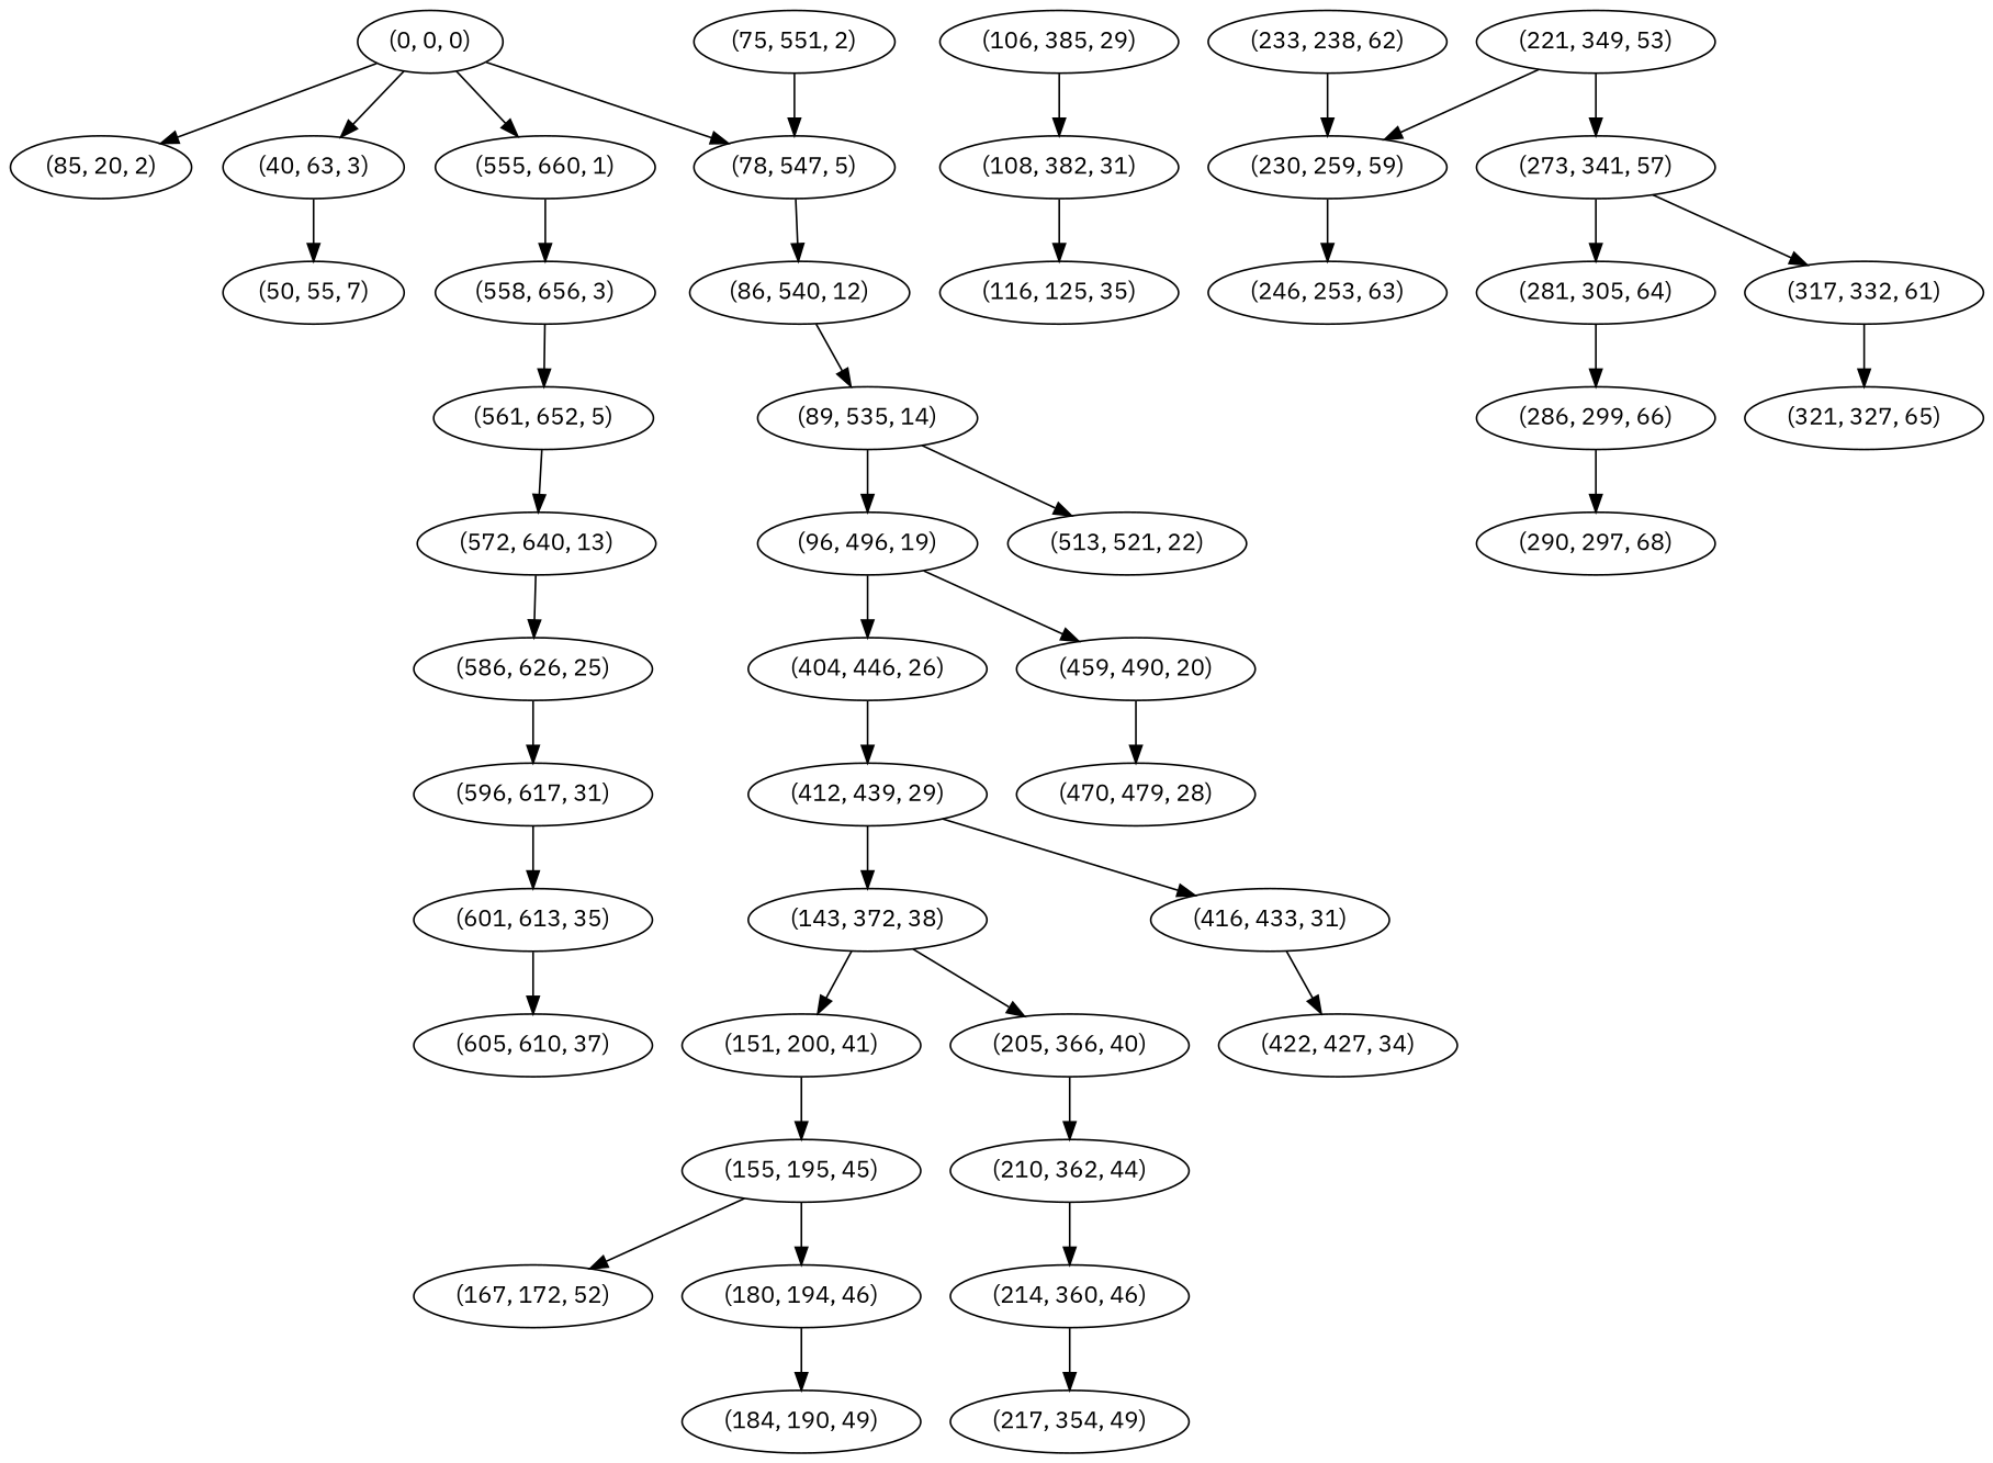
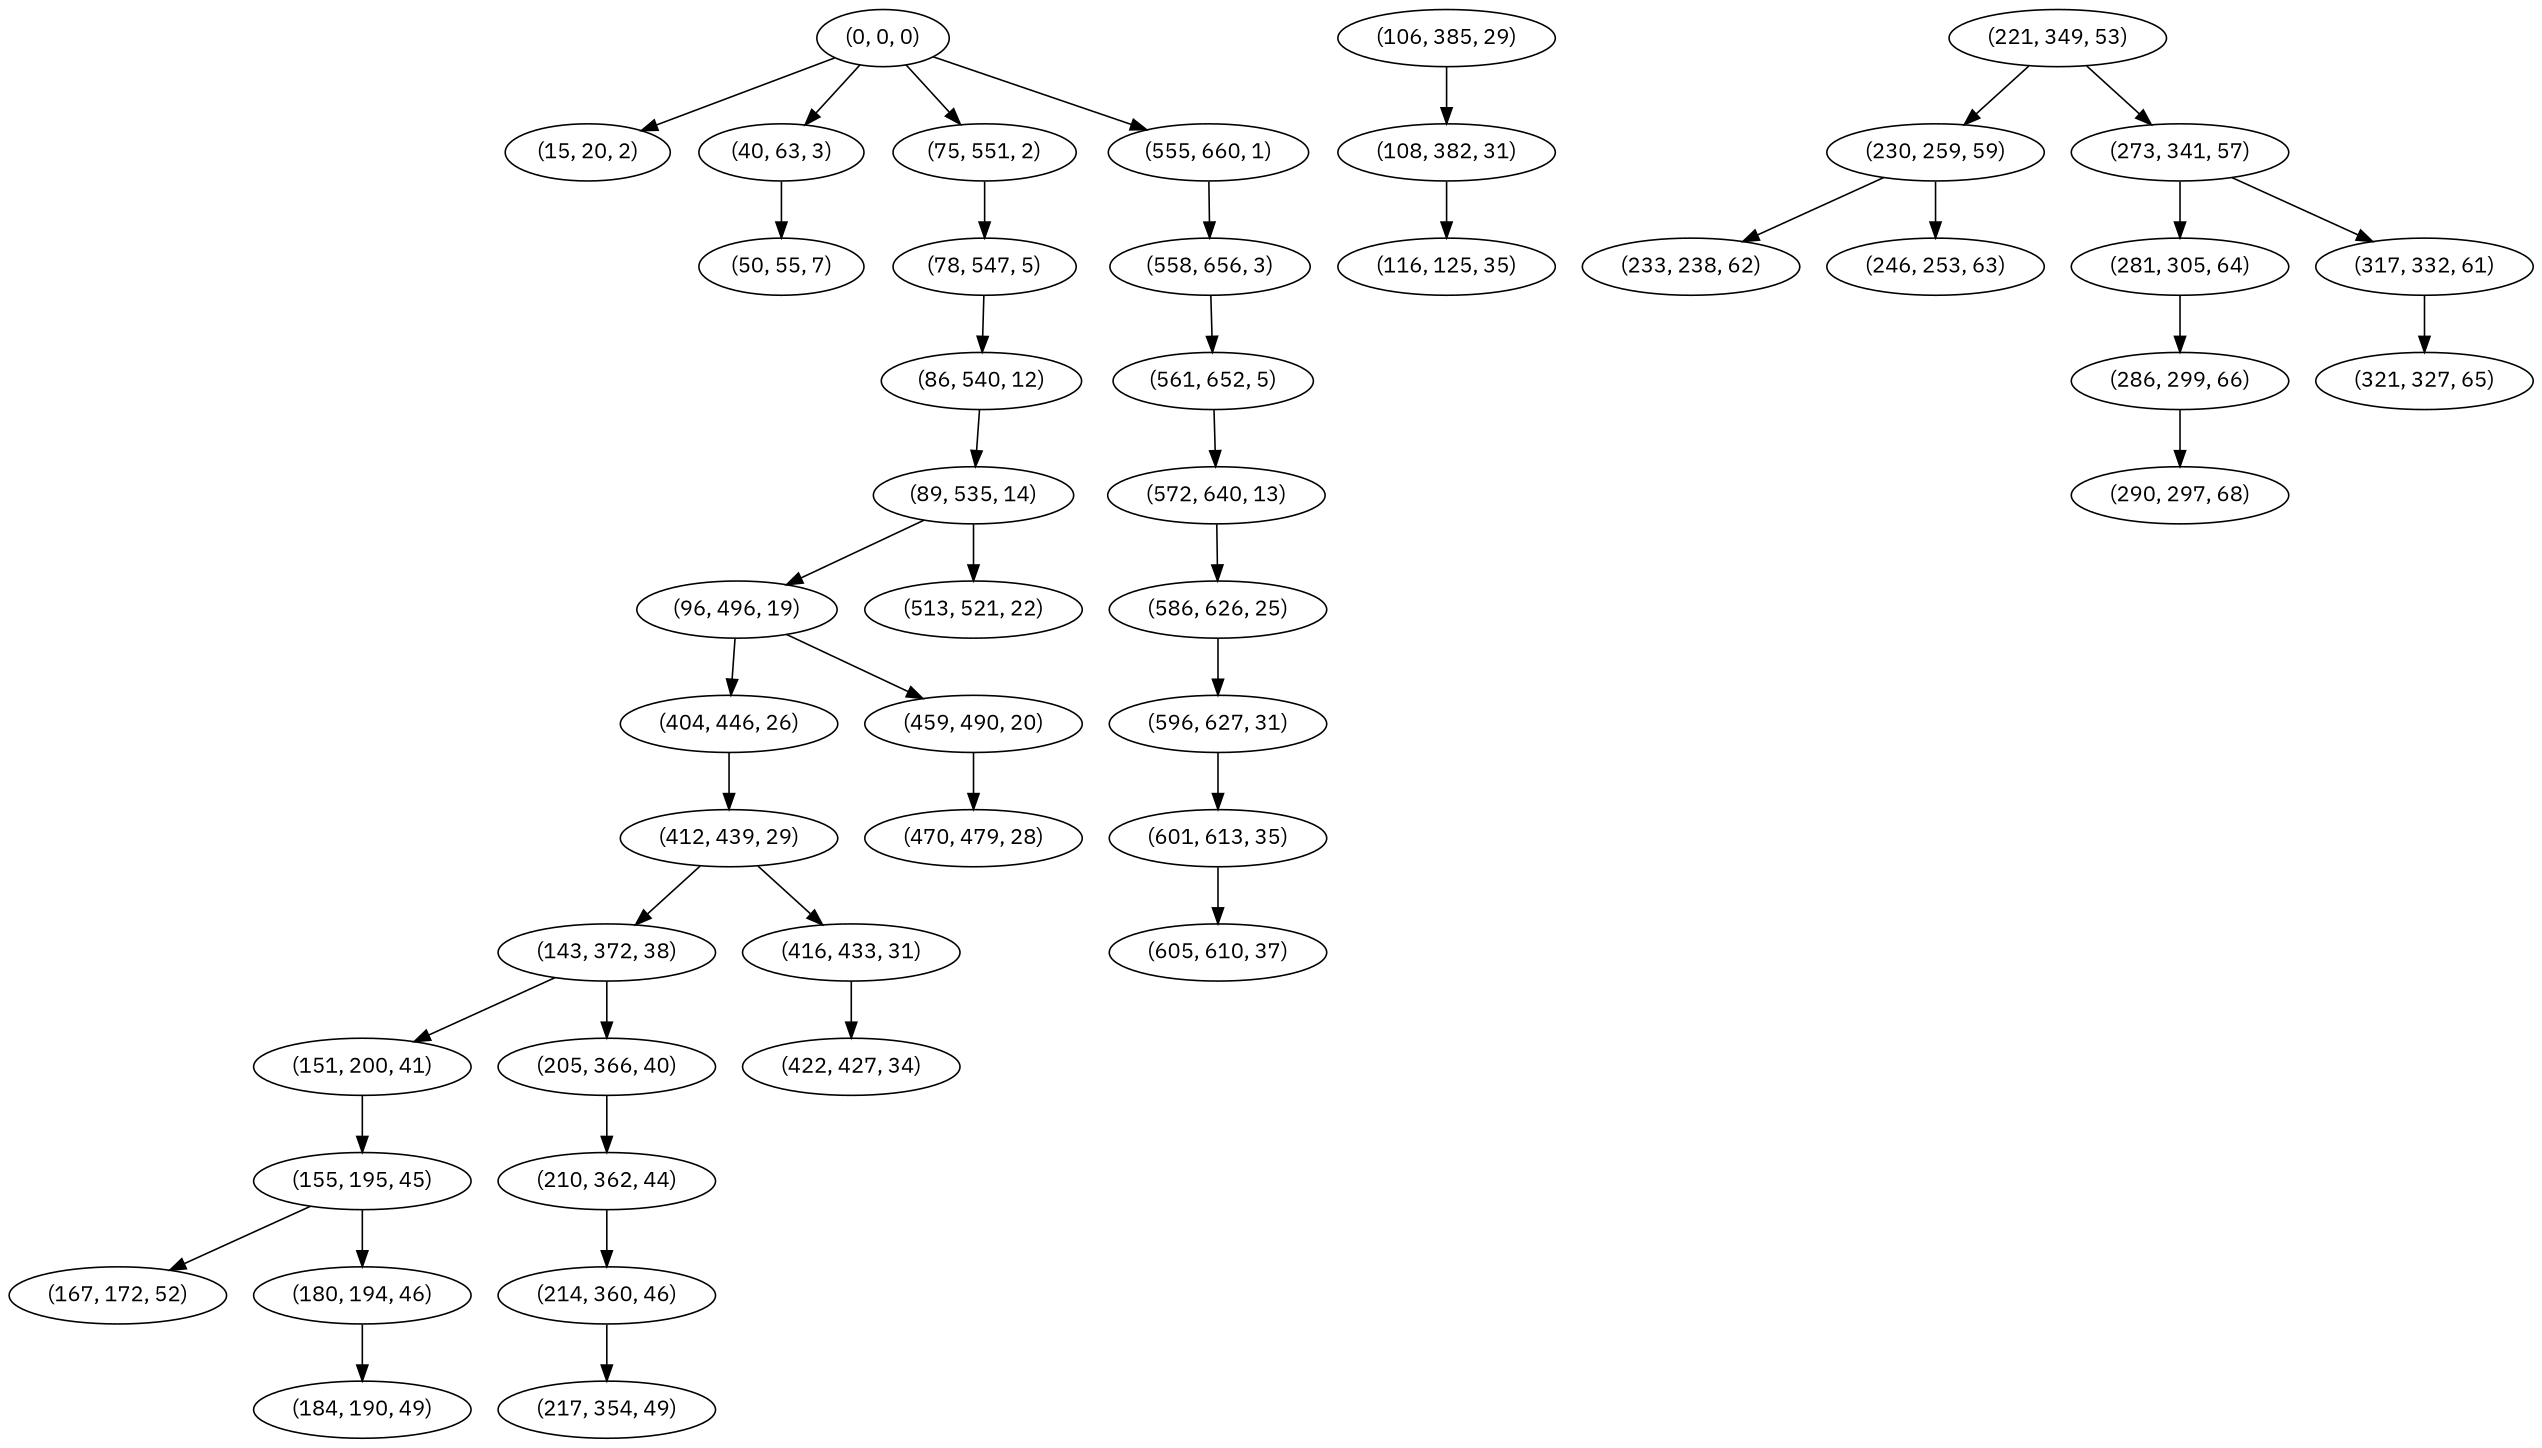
  digraph {
    fontname="IBM Plex Sans"
    node [fontname="IBM Plex Sans"]
    edge [fontname="IBM Plex Sans"]
    "(0, 0, 0)"
-   "(15, 20, 2)" [label="(85, 20, 2)"]
+   "(15, 20, 2)"
    "(40, 63, 3)"
    "(75, 551, 2)"
    "(555, 660, 1)"
    "(50, 55, 7)"
    "(78, 547, 5)"
    "(558, 656, 3)"
    "(86, 540, 12)"
    "(89, 535, 14)"
    "(96, 496, 19)"
    "(513, 521, 22)"
    "(404, 446, 26)"
    "(459, 490, 20)"
    "(106, 385, 29)"
    "(108, 382, 31)"
    "(412, 439, 29)"
    "(470, 479, 28)"
    "(116, 125, 35)"
    "(143, 372, 38)"
    "(151, 200, 41)"
    "(205, 366, 40)"
    "(155, 195, 45)"
    "(210, 362, 44)"
    "(167, 172, 52)"
    "(180, 194, 46)"
    "(184, 190, 49)"
    "(214, 360, 46)"
    "(217, 354, 49)"
    "(221, 349, 53)"
    "(230, 259, 59)"
    "(273, 341, 57)"
    "(233, 238, 62)"
    "(246, 253, 63)"
    "(281, 305, 64)"
    "(317, 332, 61)"
    "(286, 299, 66)"
    "(321, 327, 65)"
    "(290, 297, 68)"
    "(416, 433, 31)"
    "(422, 427, 34)"
    "(561, 652, 5)"
    "(572, 640, 13)"
    "(586, 626, 25)"
-   "(596, 617, 31)"
+   "(596, 617, 31)" [label="(596, 627, 31)"]
    "(601, 613, 35)"
    "(605, 610, 37)"
    "(0, 0, 0)" -> "(15, 20, 2)"
    "(0, 0, 0)" -> "(40, 63, 3)"
-   "(0, 0, 0)" -> "(78, 547, 5)"
+   "(0, 0, 0)" -> "(75, 551, 2)"
    "(0, 0, 0)" -> "(555, 660, 1)"
    "(40, 63, 3)" -> "(50, 55, 7)"
    "(75, 551, 2)" -> "(78, 547, 5)"
    "(555, 660, 1)" -> "(558, 656, 3)"
    "(78, 547, 5)" -> "(86, 540, 12)"
    "(558, 656, 3)" -> "(561, 652, 5)"
    "(86, 540, 12)" -> "(89, 535, 14)"
    "(89, 535, 14)" -> "(96, 496, 19)"
    "(89, 535, 14)" -> "(513, 521, 22)"
    "(96, 496, 19)" -> "(404, 446, 26)"
    "(96, 496, 19)" -> "(459, 490, 20)"
    "(404, 446, 26)" -> "(412, 439, 29)"
    "(459, 490, 20)" -> "(470, 479, 28)"
    "(106, 385, 29)" -> "(108, 382, 31)"
    "(108, 382, 31)" -> "(116, 125, 35)"
    "(412, 439, 29)" -> "(143, 372, 38)"
    "(412, 439, 29)" -> "(416, 433, 31)"
    "(143, 372, 38)" -> "(151, 200, 41)"
    "(143, 372, 38)" -> "(205, 366, 40)"
    "(151, 200, 41)" -> "(155, 195, 45)"
    "(205, 366, 40)" -> "(210, 362, 44)"
    "(155, 195, 45)" -> "(167, 172, 52)"
    "(155, 195, 45)" -> "(180, 194, 46)"
    "(210, 362, 44)" -> "(214, 360, 46)"
    "(180, 194, 46)" -> "(184, 190, 49)"
    "(214, 360, 46)" -> "(217, 354, 49)"
    "(221, 349, 53)" -> "(230, 259, 59)"
    "(221, 349, 53)" -> "(273, 341, 57)"
-   "(233, 238, 62)" -> "(230, 259, 59)"
+   "(230, 259, 59)" -> "(233, 238, 62)"
    "(230, 259, 59)" -> "(246, 253, 63)"
    "(273, 341, 57)" -> "(281, 305, 64)"
    "(273, 341, 57)" -> "(317, 332, 61)"
    "(281, 305, 64)" -> "(286, 299, 66)"
    "(317, 332, 61)" -> "(321, 327, 65)"
    "(286, 299, 66)" -> "(290, 297, 68)"
    "(416, 433, 31)" -> "(422, 427, 34)"
    "(561, 652, 5)" -> "(572, 640, 13)"
    "(572, 640, 13)" -> "(586, 626, 25)"
    "(586, 626, 25)" -> "(596, 617, 31)"
    "(596, 617, 31)" -> "(601, 613, 35)"
    "(601, 613, 35)" -> "(605, 610, 37)"
  }
